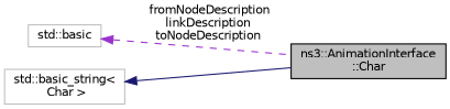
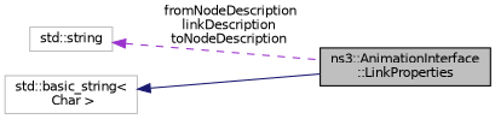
  digraph {
    rankdir=LR
    node [color=grey75 fillcolor=white fontname=Helvetica fontsize=10 shape=record style=filled]
    edge [dir=back fontname=Helvetica fontsize=10 labelfontname=Helvetica labelfontsize=10]
-   n1 [color=black fillcolor=grey75 fontcolor=black height=0.2 label="ns3::AnimationInterface\l::Char" width=0.4]
-   n2 [height=0.2 label="std::basic" width=0.4]
+   n1 [color=black fillcolor=grey75 fontcolor=black height=0.2 label="ns3::AnimationInterface\l::LinkProperties" width=0.4]
+   n2 [height=0.2 label="std::string" width=0.4]
    n3 [height=0.2 label="std::basic_string\<\l Char \>" width=0.4]
    n2 -> n1 [color=darkorchid3 label=" fromNodeDescription\nlinkDescription\ntoNodeDescription" style=dashed]
    n3 -> n1 [color=midnightblue style=solid]
  }
